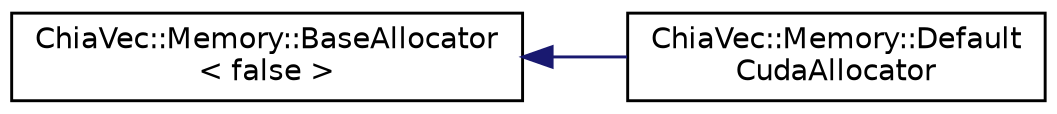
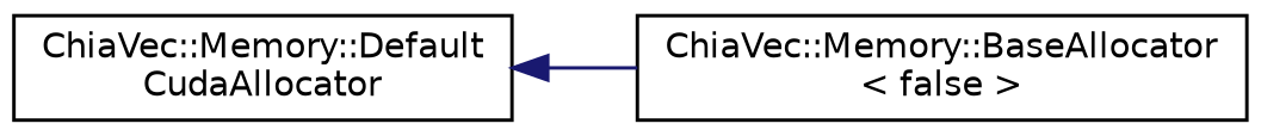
  digraph {
    rankdir=LR
    node [color=black fillcolor=white fontname=Helvetica fontsize=10 shape=record style=filled]
    n1 [height=0.2 label="ChiaVec::Memory::BaseAllocator\l\< false \>" width=0.4]
    n2 [height=0.2 label="ChiaVec::Memory::Default\lCudaAllocator" width=0.4]
-   n1 -> n2 [color=midnightblue dir=back fontname=Helvetica fontsize=10 labelfontname=Helvetica labelfontsize=10 style=solid]
+   n2 -> n1 [color=midnightblue dir=back fontname=Helvetica fontsize=10 labelfontname=Helvetica labelfontsize=10 style=solid]
  }
